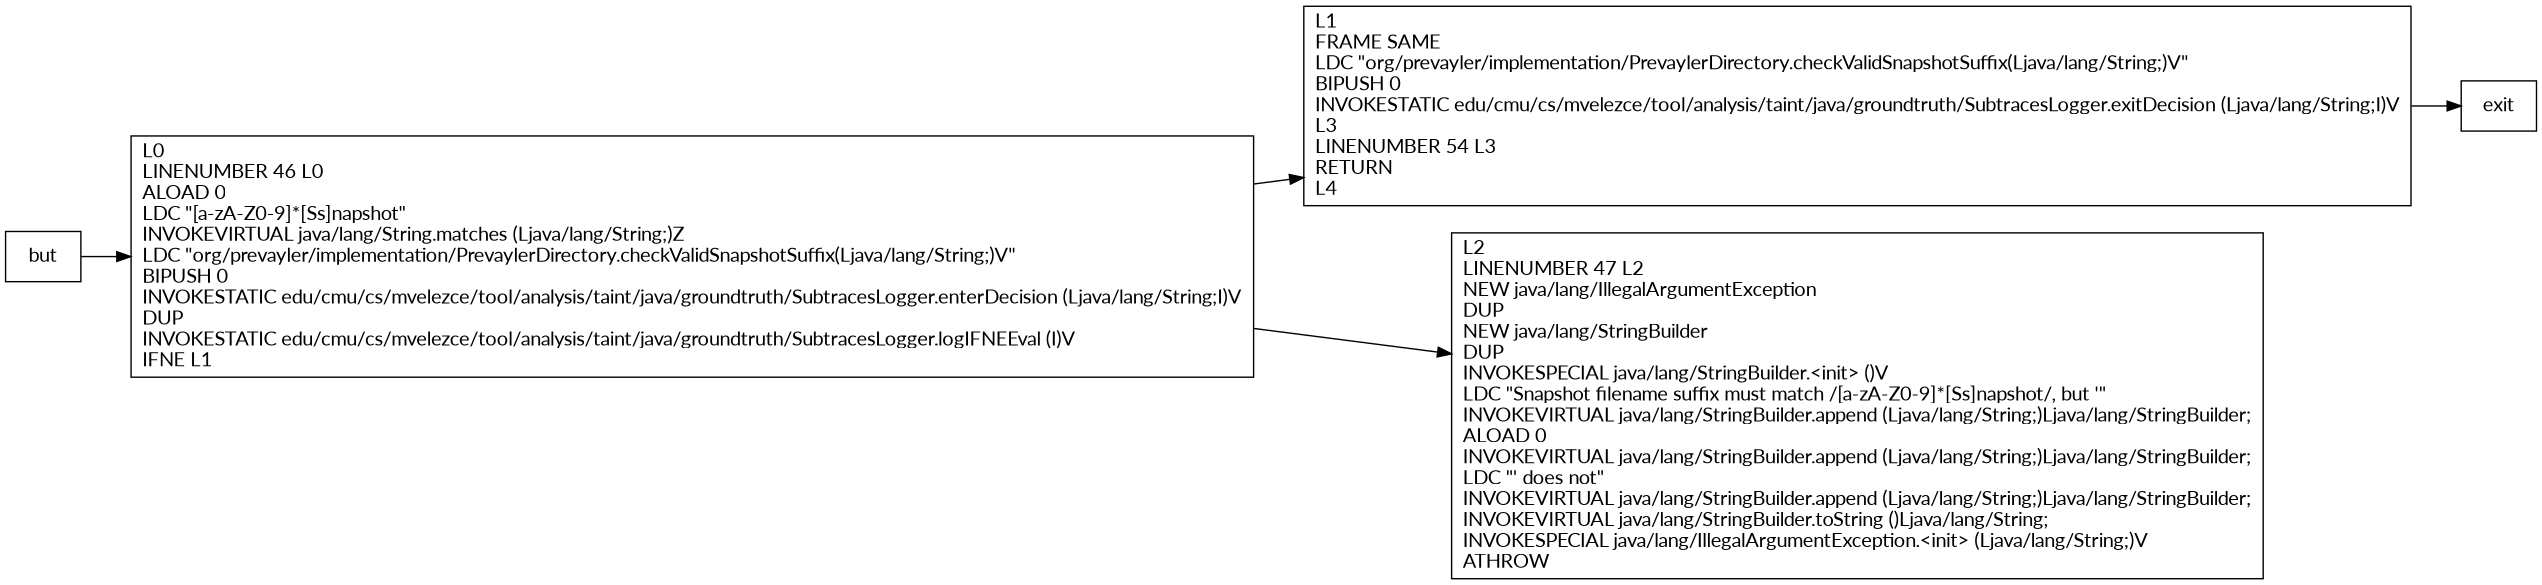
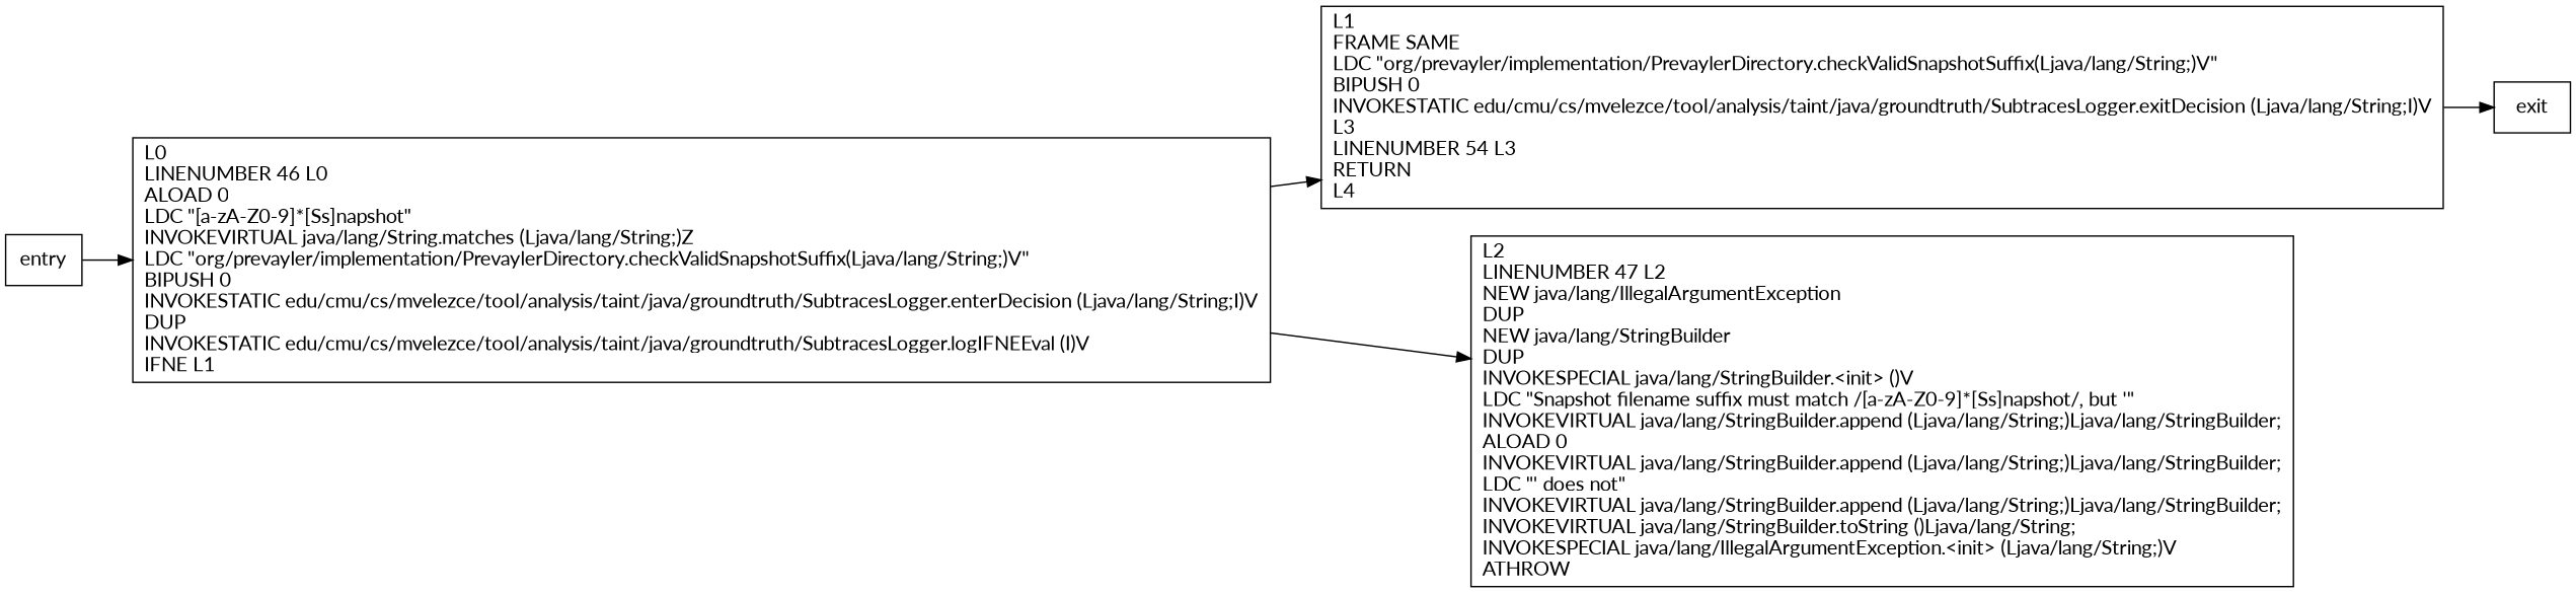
  digraph {
    rankdir=LR
    fontname=Lato
    node [shape=record fontname=Lato]
    edge [fontname=Lato]
    n1 [label="L1\lFRAME SAME\lLDC \"org/prevayler/implementation/PrevaylerDirectory.checkValidSnapshotSuffix(Ljava/lang/String;)V\"\lBIPUSH 0\lINVOKESTATIC edu/cmu/cs/mvelezce/tool/analysis/taint/java/groundtruth/SubtracesLogger.exitDecision (Ljava/lang/String;I)V\lL3\lLINENUMBER 54 L3\lRETURN\lL4\l"]
    exit
    n3 [label="L2\lLINENUMBER 47 L2\lNEW java/lang/IllegalArgumentException\lDUP\lNEW java/lang/StringBuilder\lDUP\lINVOKESPECIAL java/lang/StringBuilder.\<init\> ()V\lLDC \"Snapshot filename suffix must match /[a-zA-Z0-9]*[Ss]napshot/, but '\"\lINVOKEVIRTUAL java/lang/StringBuilder.append (Ljava/lang/String;)Ljava/lang/StringBuilder;\lALOAD 0\lINVOKEVIRTUAL java/lang/StringBuilder.append (Ljava/lang/String;)Ljava/lang/StringBuilder;\lLDC \"' does not\"\lINVOKEVIRTUAL java/lang/StringBuilder.append (Ljava/lang/String;)Ljava/lang/StringBuilder;\lINVOKEVIRTUAL java/lang/StringBuilder.toString ()Ljava/lang/String;\lINVOKESPECIAL java/lang/IllegalArgumentException.\<init\> (Ljava/lang/String;)V\lATHROW\l"]
    n4 [label="L0\lLINENUMBER 46 L0\lALOAD 0\lLDC \"[a-zA-Z0-9]*[Ss]napshot\"\lINVOKEVIRTUAL java/lang/String.matches (Ljava/lang/String;)Z\lLDC \"org/prevayler/implementation/PrevaylerDirectory.checkValidSnapshotSuffix(Ljava/lang/String;)V\"\lBIPUSH 0\lINVOKESTATIC edu/cmu/cs/mvelezce/tool/analysis/taint/java/groundtruth/SubtracesLogger.enterDecision (Ljava/lang/String;I)V\lDUP\lINVOKESTATIC edu/cmu/cs/mvelezce/tool/analysis/taint/java/groundtruth/SubtracesLogger.logIFNEEval (I)V\lIFNE L1\l"]
-   entry [label=but]
+   entry
    n1 -> exit
    n4 -> n1
    n4 -> n3
    entry -> n4
  }
